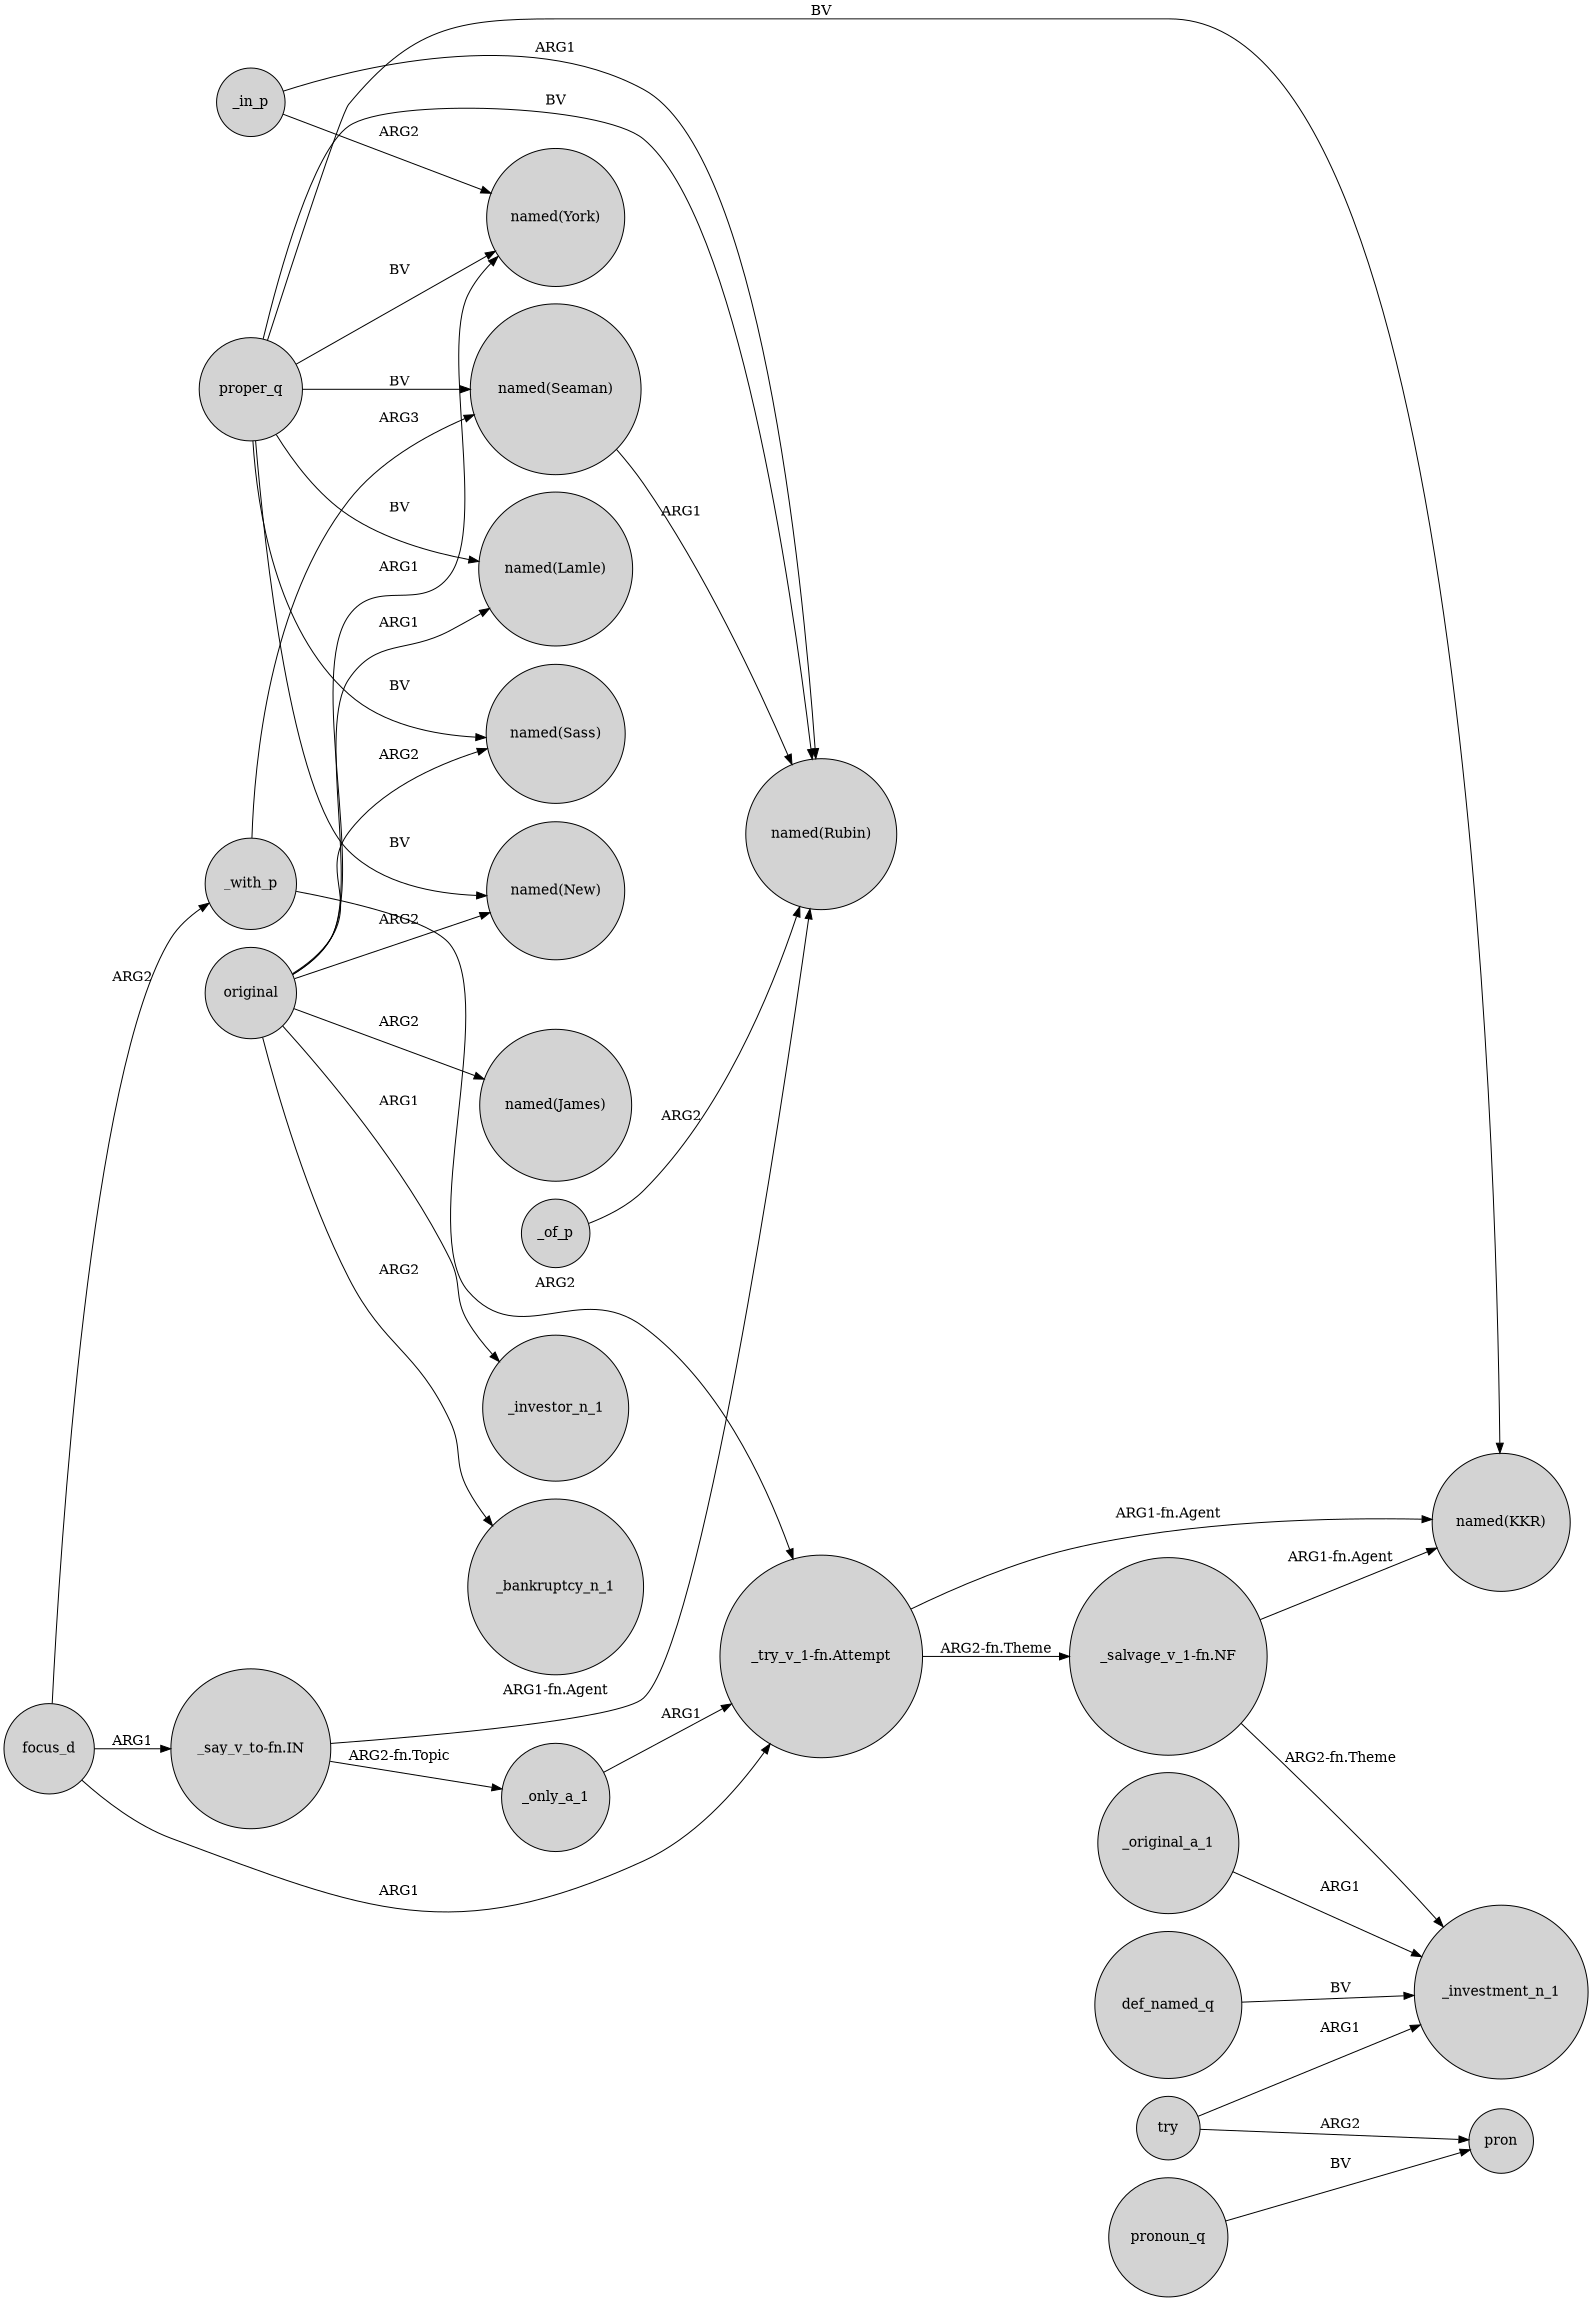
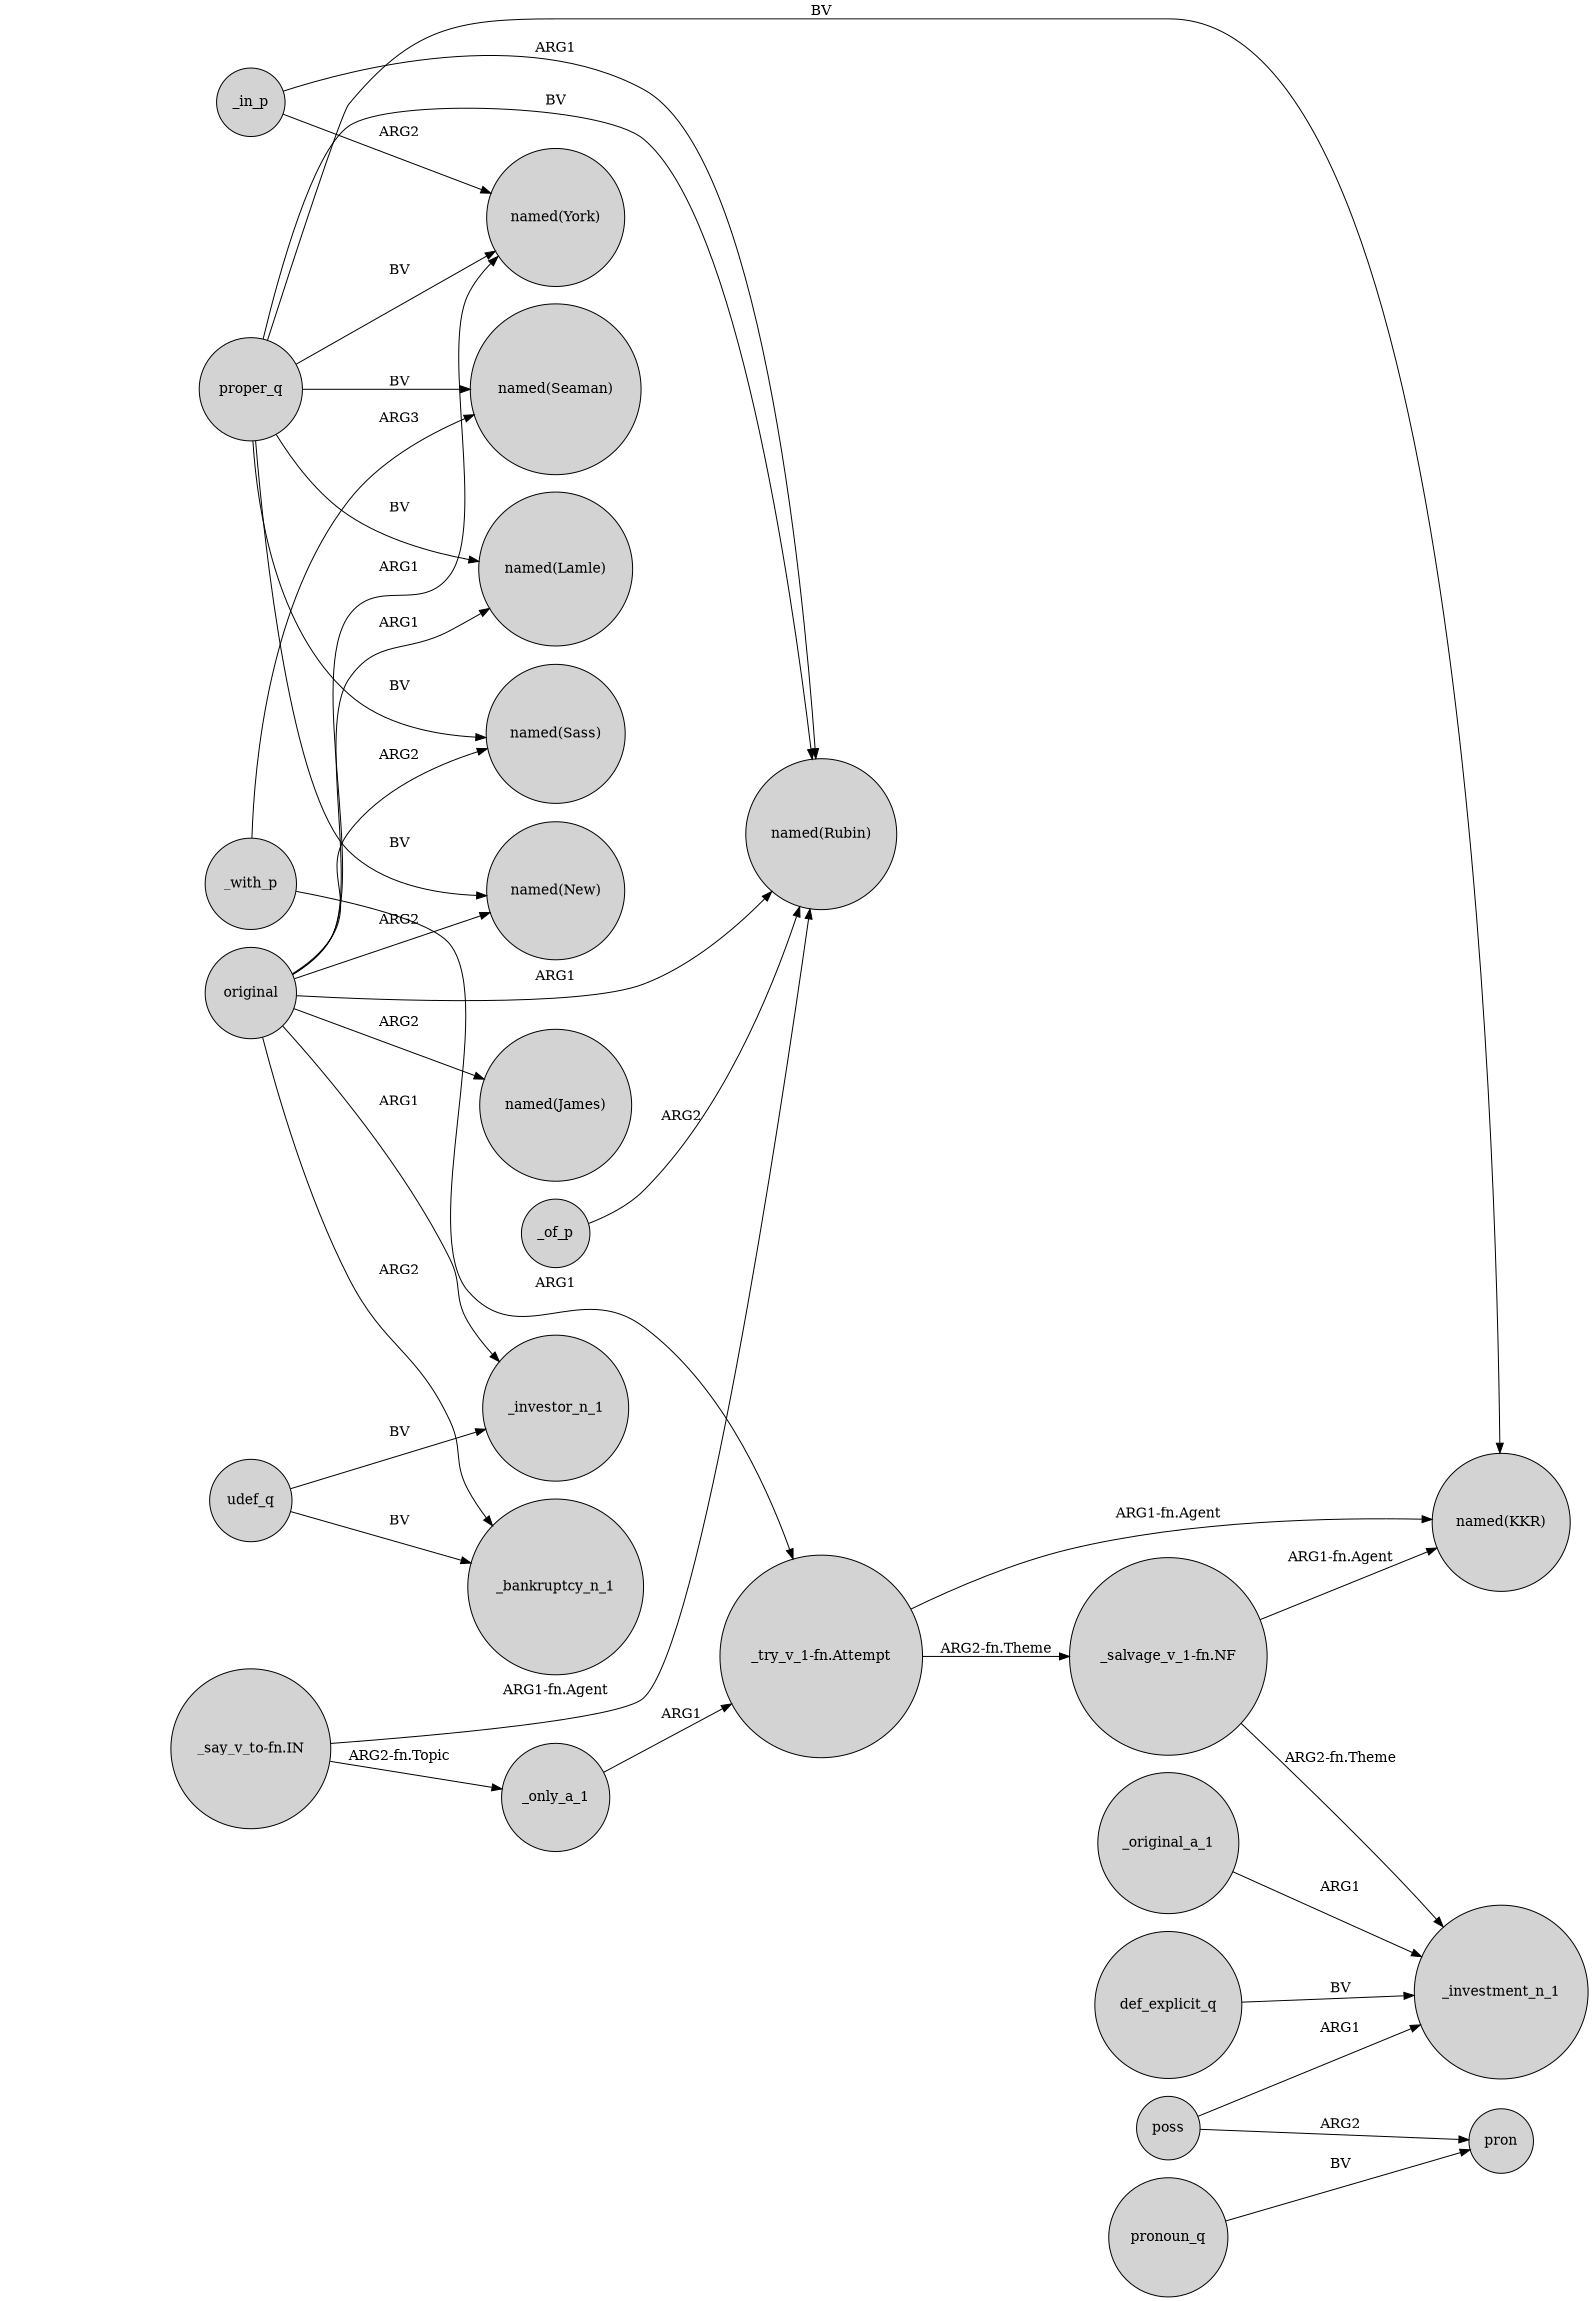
  digraph {
    rankdir=LR
    node [shape=circle style=filled]
    n1 [label=original]
    "named(Lamle)"
    "named(Rubin)"
    _bankruptcy_n_1
    "named(New)"
    _investor_n_1
    "named(James)"
    "named(York)"
    "named(Sass)"
    _in_p
-   poss [label=try]
+   udef_q
+   poss
    pron
    _investment_n_1
    proper_q
    "named(KKR)"
    "named(Seaman)"
    "_salvage_v_1-fn.NF"
    _only_a_1
    "_try_v_1-fn.Attempt"
-   focus_d
    _with_p
    "_say_v_to-fn.IN"
    pronoun_q
-   def_explicit_q [label=def_named_q]
+   def_explicit_q
    _original_a_1
    _of_p
    n1 -> "named(Lamle)" [label=ARG1]
-   "named(Seaman)" -> "named(Rubin)" [label=ARG1]
+   n1 -> "named(Rubin)" [label=ARG1]
    n1 -> _bankruptcy_n_1 [label=ARG2]
    n1 -> "named(New)" [label=ARG2]
    n1 -> _investor_n_1 [label=ARG1]
    n1 -> "named(James)" [label=ARG2]
    n1 -> "named(York)" [label=ARG1]
    n1 -> "named(Sass)" [label=ARG2]
    _in_p -> "named(Rubin)" [label=ARG1]
    _in_p -> "named(York)" [label=ARG2]
+   udef_q -> _bankruptcy_n_1 [label=BV]
+   udef_q -> _investor_n_1 [label=BV]
    poss -> pron [label=ARG2]
    poss -> _investment_n_1 [label=ARG1]
    proper_q -> "named(Lamle)" [label=BV]
    proper_q -> "named(Rubin)" [label=BV]
    proper_q -> "named(New)" [label=BV]
    proper_q -> "named(York)" [label=BV]
    proper_q -> "named(Sass)" [label=BV]
    proper_q -> "named(KKR)" [label=BV]
    proper_q -> "named(Seaman)" [label=BV]
    "_salvage_v_1-fn.NF" -> _investment_n_1 [label="ARG2-fn.Theme"]
    "_salvage_v_1-fn.NF" -> "named(KKR)" [label="ARG1-fn.Agent"]
    _only_a_1 -> "_try_v_1-fn.Attempt" [label=ARG1]
    "_try_v_1-fn.Attempt" -> "named(KKR)" [label="ARG1-fn.Agent"]
    "_try_v_1-fn.Attempt" -> "_salvage_v_1-fn.NF" [label="ARG2-fn.Theme"]
-   focus_d -> "_try_v_1-fn.Attempt" [label=ARG1]
-   focus_d -> _with_p [label=ARG2]
-   focus_d -> "_say_v_to-fn.IN" [label=ARG1]
    _with_p -> "named(Seaman)" [label=ARG3]
-   _with_p -> "_try_v_1-fn.Attempt" [label=ARG2]
+   _with_p -> "_try_v_1-fn.Attempt" [label=ARG1]
    "_say_v_to-fn.IN" -> "named(Rubin)" [label="ARG1-fn.Agent"]
    "_say_v_to-fn.IN" -> _only_a_1 [label="ARG2-fn.Topic"]
    pronoun_q -> pron [label=BV]
    def_explicit_q -> _investment_n_1 [label=BV]
    _original_a_1 -> _investment_n_1 [label=ARG1]
    _of_p -> "named(Rubin)" [label=ARG2]
  }
